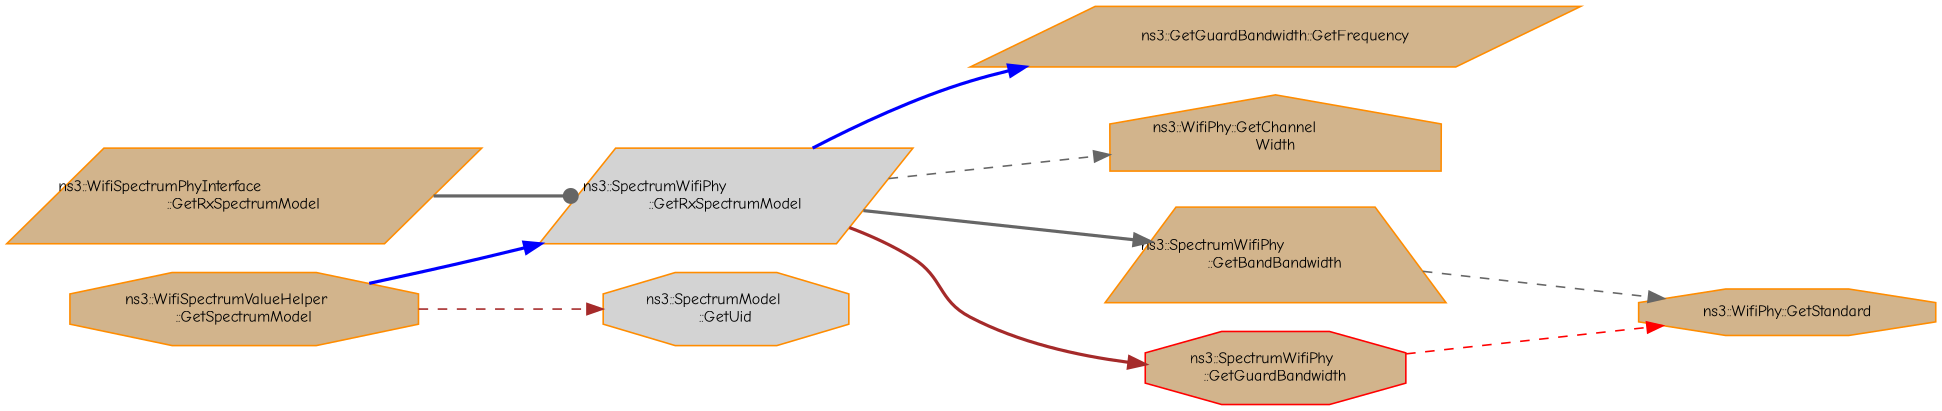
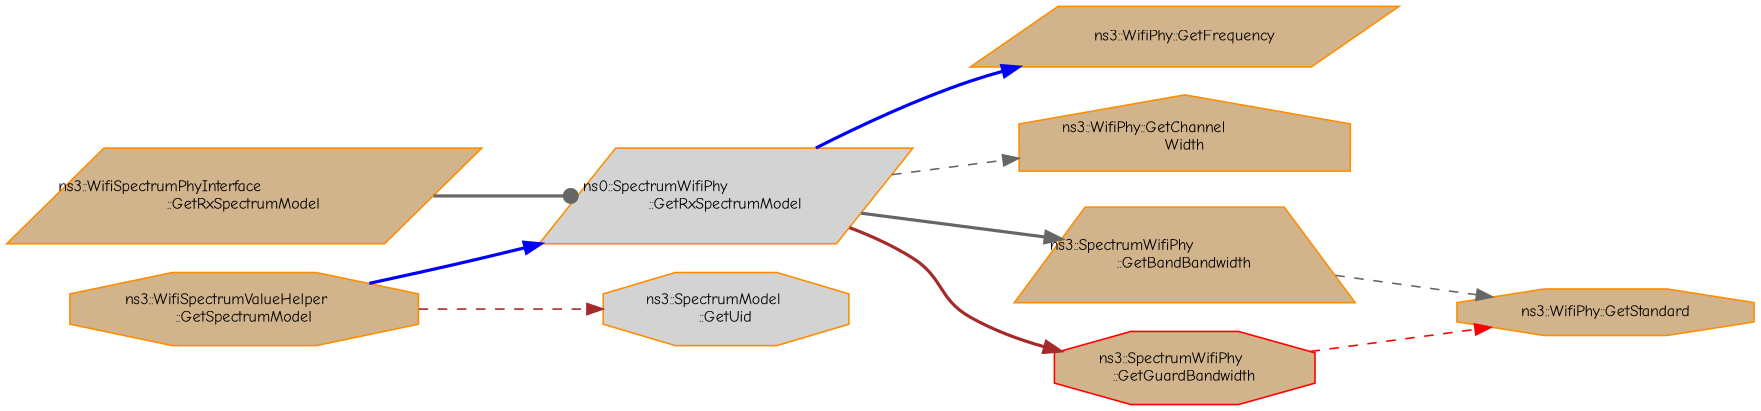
  digraph {
    fontname="Comic Neue"
    rankdir=LR
    node [color=darkorange fillcolor=tan fontname="Comic Neue" fontsize=10 shape=octagon style=filled]
    edge [arrowhead=normal color=gray40 fontname="Comic Neue" fontsize=10 labelfontname=Helvetica labelfontsize=10 style=bold]
    n1 [fontcolor=black height=0.2 label="ns3::WifiSpectrumPhyInterface\l::GetRxSpectrumModel" shape=parallelogram width=0.4]
-   n2 [fillcolor=lightgrey height=0.2 label="ns3::SpectrumWifiPhy\l::GetRxSpectrumModel" shape=parallelogram width=0.4]
-   n3 [height=0.2 label="ns3::GetGuardBandwidth::GetFrequency" shape=parallelogram width=0.4]
+   n2 [fillcolor=lightgrey height=0.2 label="ns0::SpectrumWifiPhy\l::GetRxSpectrumModel" shape=parallelogram width=0.4]
+   n3 [height=0.2 label="ns3::WifiPhy::GetFrequency" shape=parallelogram width=0.4]
    n4 [height=0.2 label="ns3::WifiPhy::GetChannel\lWidth" shape=house width=0.4]
    n5 [height=0.2 label="ns3::SpectrumWifiPhy\l::GetBandBandwidth" shape=trapezium width=0.4]
    n6 [color=red height=0.2 label="ns3::SpectrumWifiPhy\l::GetGuardBandwidth" width=0.4]
    n7 [height=0.2 label="ns3::WifiSpectrumValueHelper\l::GetSpectrumModel" width=0.4]
    n8 [fillcolor=lightgrey height=0.2 label="ns3::SpectrumModel\l::GetUid" width=0.4]
    n9 [height=0.2 label="ns3::WifiPhy::GetStandard" width=0.4]
    n1 -> n2 [arrowhead=dot]
    n2 -> n3 [color=blue]
    n2 -> n4 [style=dashed]
    n2 -> n5
    n2 -> n6 [color=brown]
    n5 -> n9 [style=dashed]
    n6 -> n9 [color=red style=dashed]
    n7 -> n2 [color=blue]
    n7 -> n8 [color=brown style=dashed]
  }
